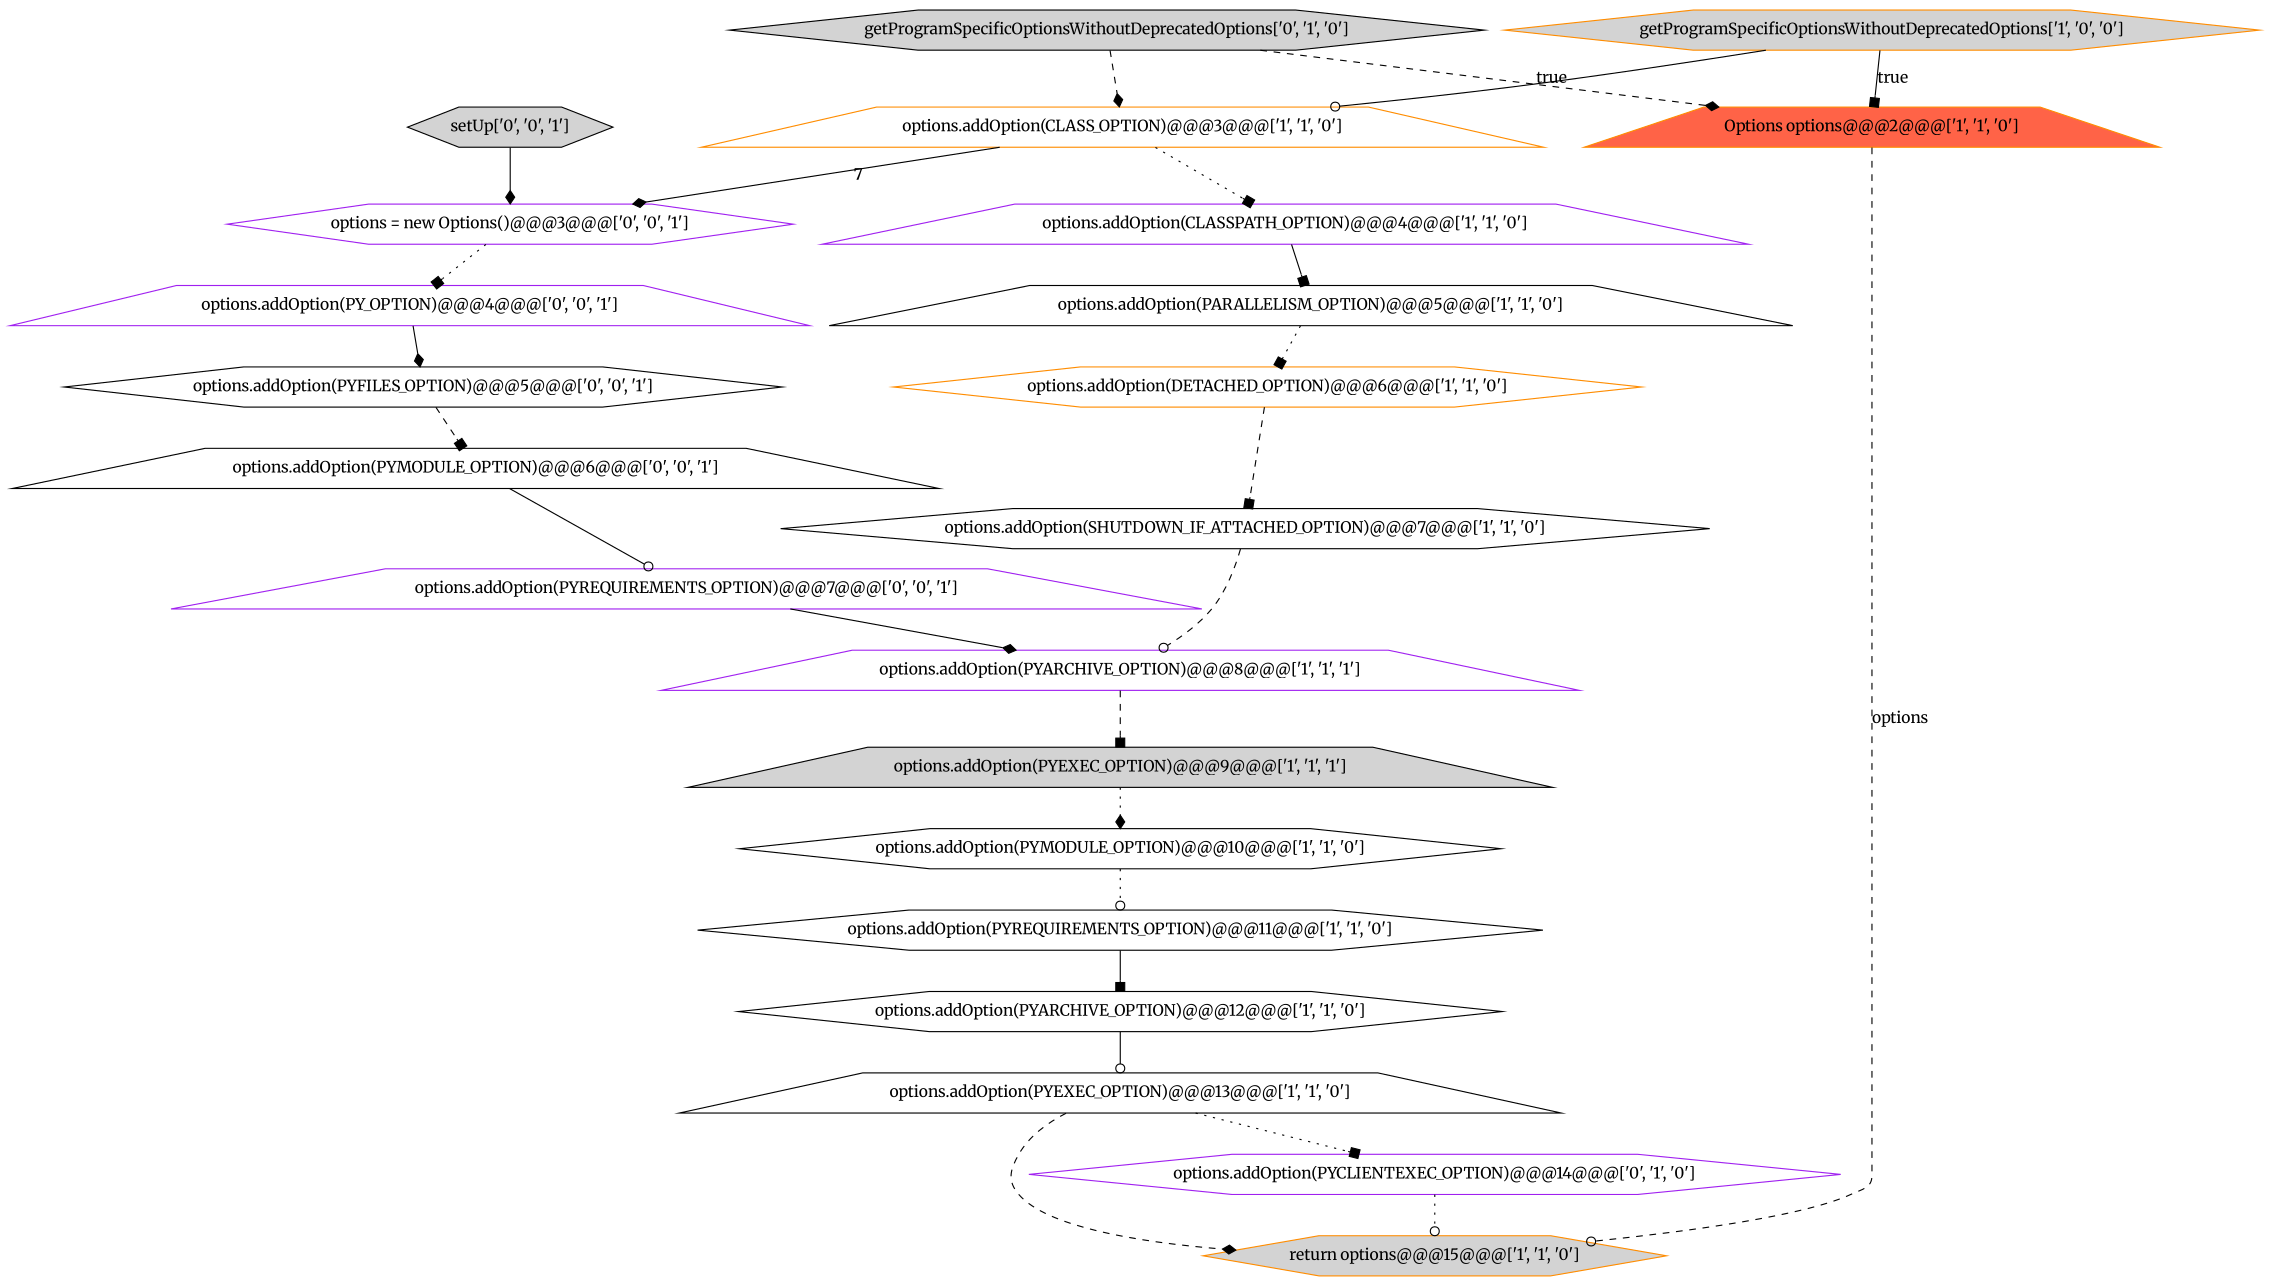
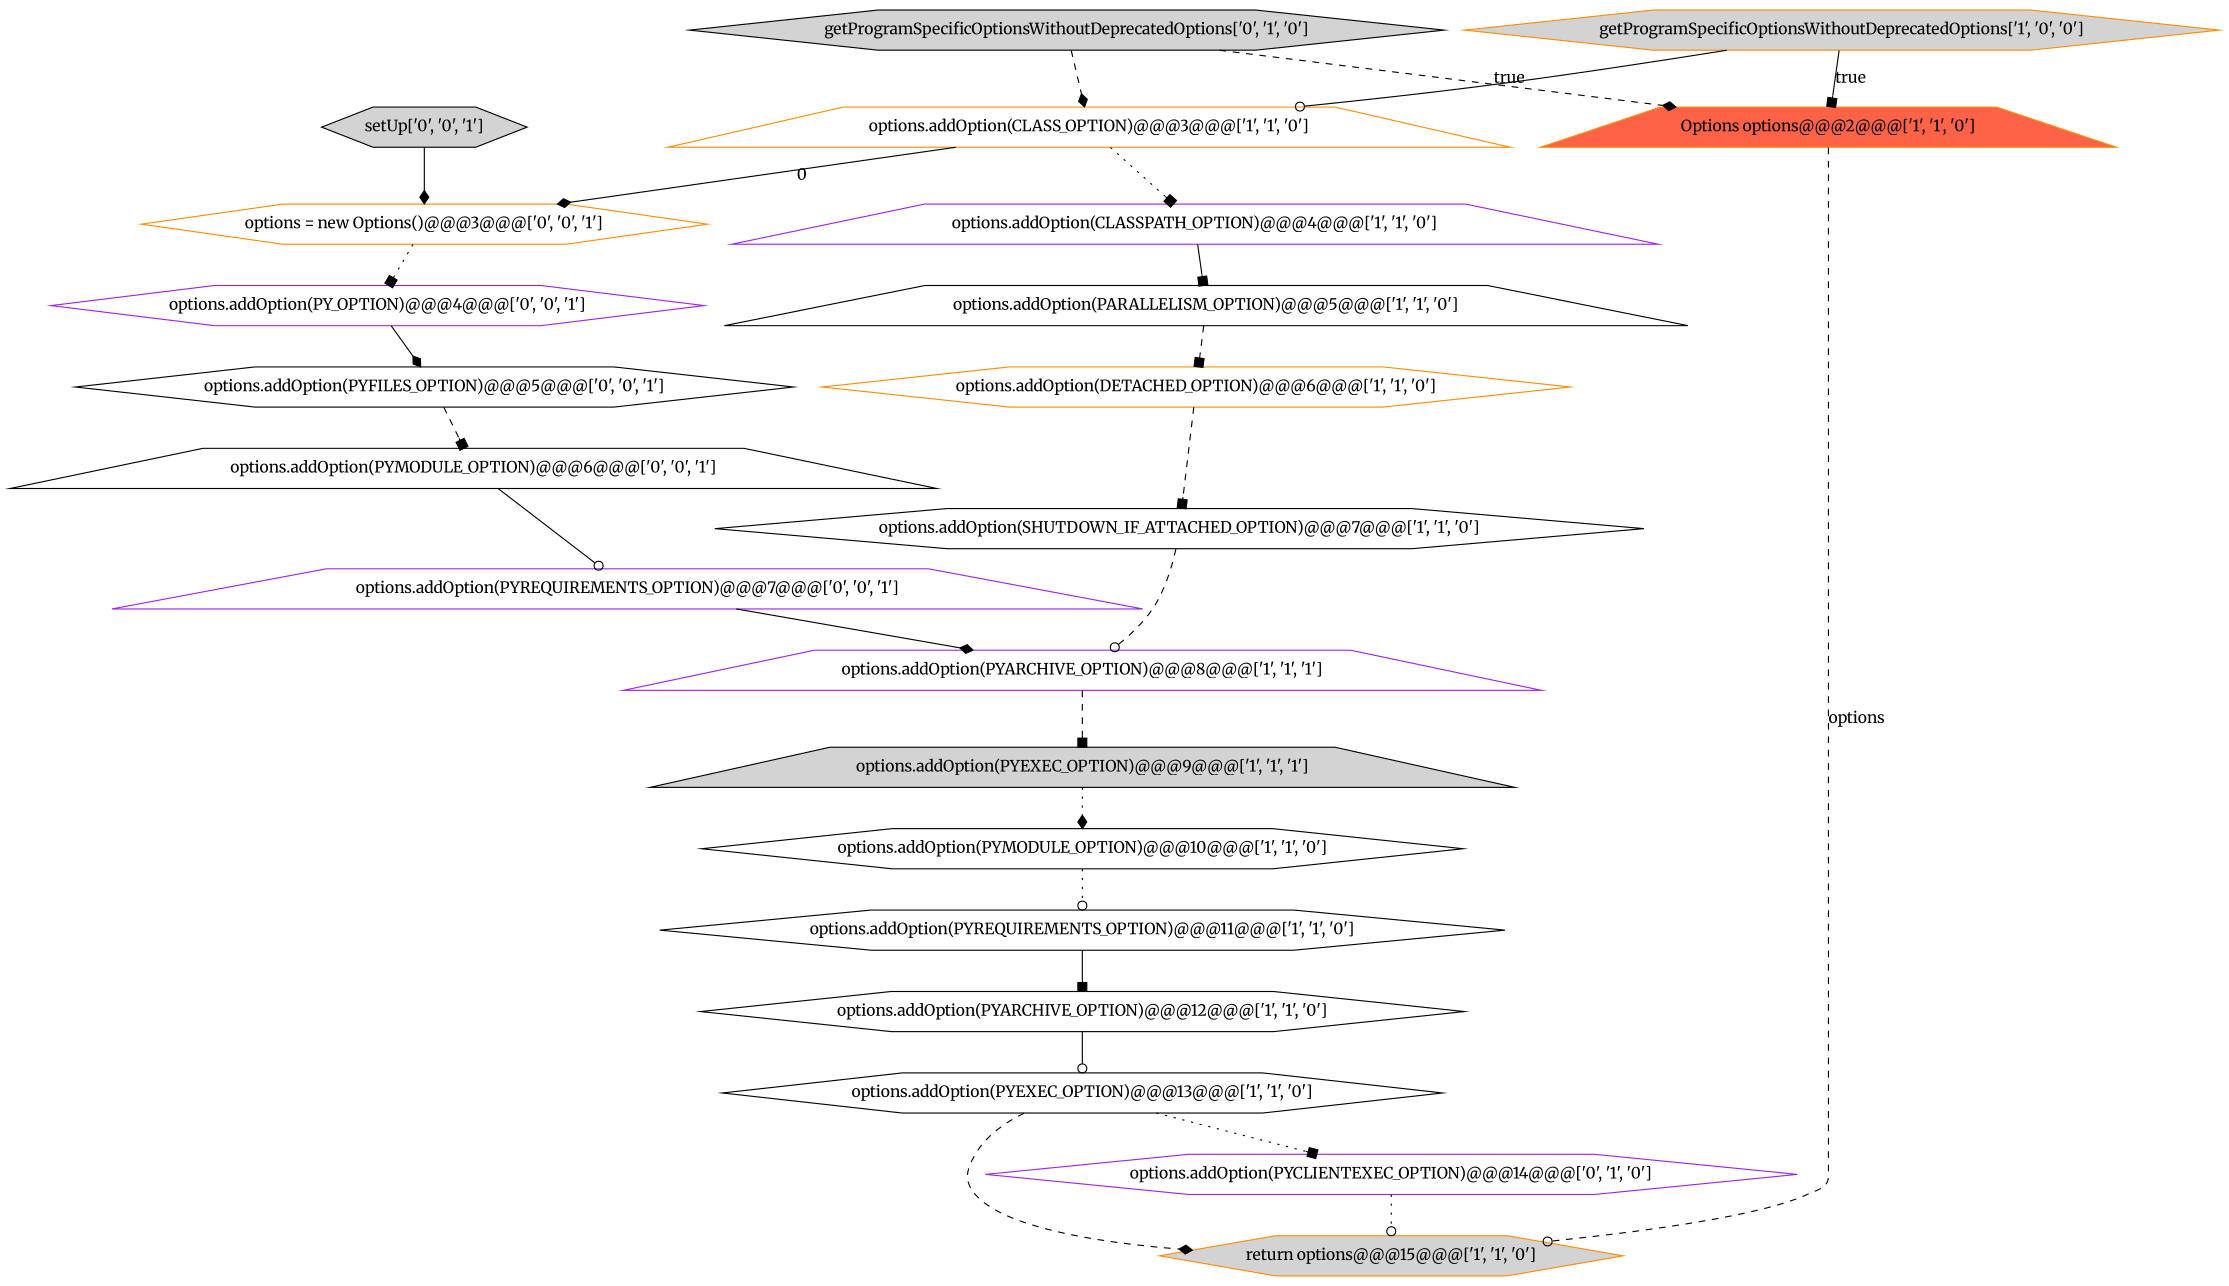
  digraph {
    fontname=Merriweather
    node [color=black fillcolor=white fontname=Merriweather shape=hexagon style=filled]
    edge [arrowhead=box fontname=Merriweather style=solid]
    n1 [fillcolor=lightgray label="setUp['0', '0', '1']"]
-   n2 [color=purple label="options = new Options()@@@3@@@['0', '0', '1']"]
-   n3 [color=purple label="options.addOption(PY_OPTION)@@@4@@@['0', '0', '1']" shape=trapezium]
+   n2 [color=darkorange label="options = new Options()@@@3@@@['0', '0', '1']"]
+   n3 [color=purple label="options.addOption(PY_OPTION)@@@4@@@['0', '0', '1']"]
    n4 [color=purple label="options.addOption(CLASSPATH_OPTION)@@@4@@@['1', '1', '0']" shape=trapezium]
    n5 [label="options.addOption(PARALLELISM_OPTION)@@@5@@@['1', '1', '0']" shape=trapezium]
    n6 [color=darkorange label="options.addOption(DETACHED_OPTION)@@@6@@@['1', '1', '0']"]
    n7 [color=purple label="options.addOption(PYCLIENTEXEC_OPTION)@@@14@@@['0', '1', '0']"]
    n8 [color=darkorange fillcolor=lightgray label="return options@@@15@@@['1', '1', '0']"]
-   n9 [label="options.addOption(PYEXEC_OPTION)@@@13@@@['1', '1', '0']" shape=trapezium]
+   n9 [label="options.addOption(PYEXEC_OPTION)@@@13@@@['1', '1', '0']"]
    n10 [label="options.addOption(PYMODULE_OPTION)@@@6@@@['0', '0', '1']" shape=trapezium]
    n11 [color=purple label="options.addOption(PYREQUIREMENTS_OPTION)@@@7@@@['0', '0', '1']" shape=trapezium]
    n12 [color=purple label="options.addOption(PYARCHIVE_OPTION)@@@8@@@['1', '1', '1']" shape=trapezium]
    n13 [fillcolor=lightgray label="options.addOption(PYEXEC_OPTION)@@@9@@@['1', '1', '1']" shape=trapezium]
    n14 [label="options.addOption(PYMODULE_OPTION)@@@10@@@['1', '1', '0']"]
    n15 [label="options.addOption(PYREQUIREMENTS_OPTION)@@@11@@@['1', '1', '0']"]
    n16 [label="options.addOption(SHUTDOWN_IF_ATTACHED_OPTION)@@@7@@@['1', '1', '0']"]
    n17 [label="options.addOption(PYFILES_OPTION)@@@5@@@['0', '0', '1']"]
    n18 [label="options.addOption(PYARCHIVE_OPTION)@@@12@@@['1', '1', '0']"]
    n19 [fillcolor=lightgray label="getProgramSpecificOptionsWithoutDeprecatedOptions['0', '1', '0']"]
    n20 [color=darkorange label="options.addOption(CLASS_OPTION)@@@3@@@['1', '1', '0']" shape=trapezium]
    n21 [color=darkorange fillcolor=tomato label="Options options@@@2@@@['1', '1', '0']" shape=trapezium]
    n22 [color=darkorange fillcolor=lightgray label="getProgramSpecificOptionsWithoutDeprecatedOptions['1', '0', '0']"]
    n1 -> n2 [arrowhead=diamond]
    n2 -> n3 [style=dotted]
    n3 -> n17 [arrowhead=diamond]
    n4 -> n5
-   n5 -> n6 [style=dotted]
+   n5 -> n6 [style=dashed]
    n6 -> n16 [style=dashed]
    n7 -> n8 [arrowhead=odot style=dotted]
    n9 -> n7 [style=dotted]
    n9 -> n8 [arrowhead=diamond style=dashed]
    n10 -> n11 [arrowhead=odot]
    n11 -> n12 [arrowhead=diamond]
    n12 -> n13 [style=dashed]
    n13 -> n14 [arrowhead=diamond style=dotted]
    n14 -> n15 [arrowhead=odot style=dotted]
    n15 -> n18
    n16 -> n12 [arrowhead=odot style=dashed]
    n17 -> n10 [style=dashed]
    n18 -> n9 [arrowhead=odot]
    n19 -> n20 [arrowhead=diamond style=dashed]
    n19 -> n21 [arrowhead=diamond label=true style=dashed]
-   n20 -> n2 [arrowhead=diamond label=7]
+   n20 -> n2 [arrowhead=diamond label=0]
    n20 -> n4 [style=dotted]
    n21 -> n8 [arrowhead=odot label=options style=dashed]
    n22 -> n20 [arrowhead=odot]
    n22 -> n21 [label=true]
  }
